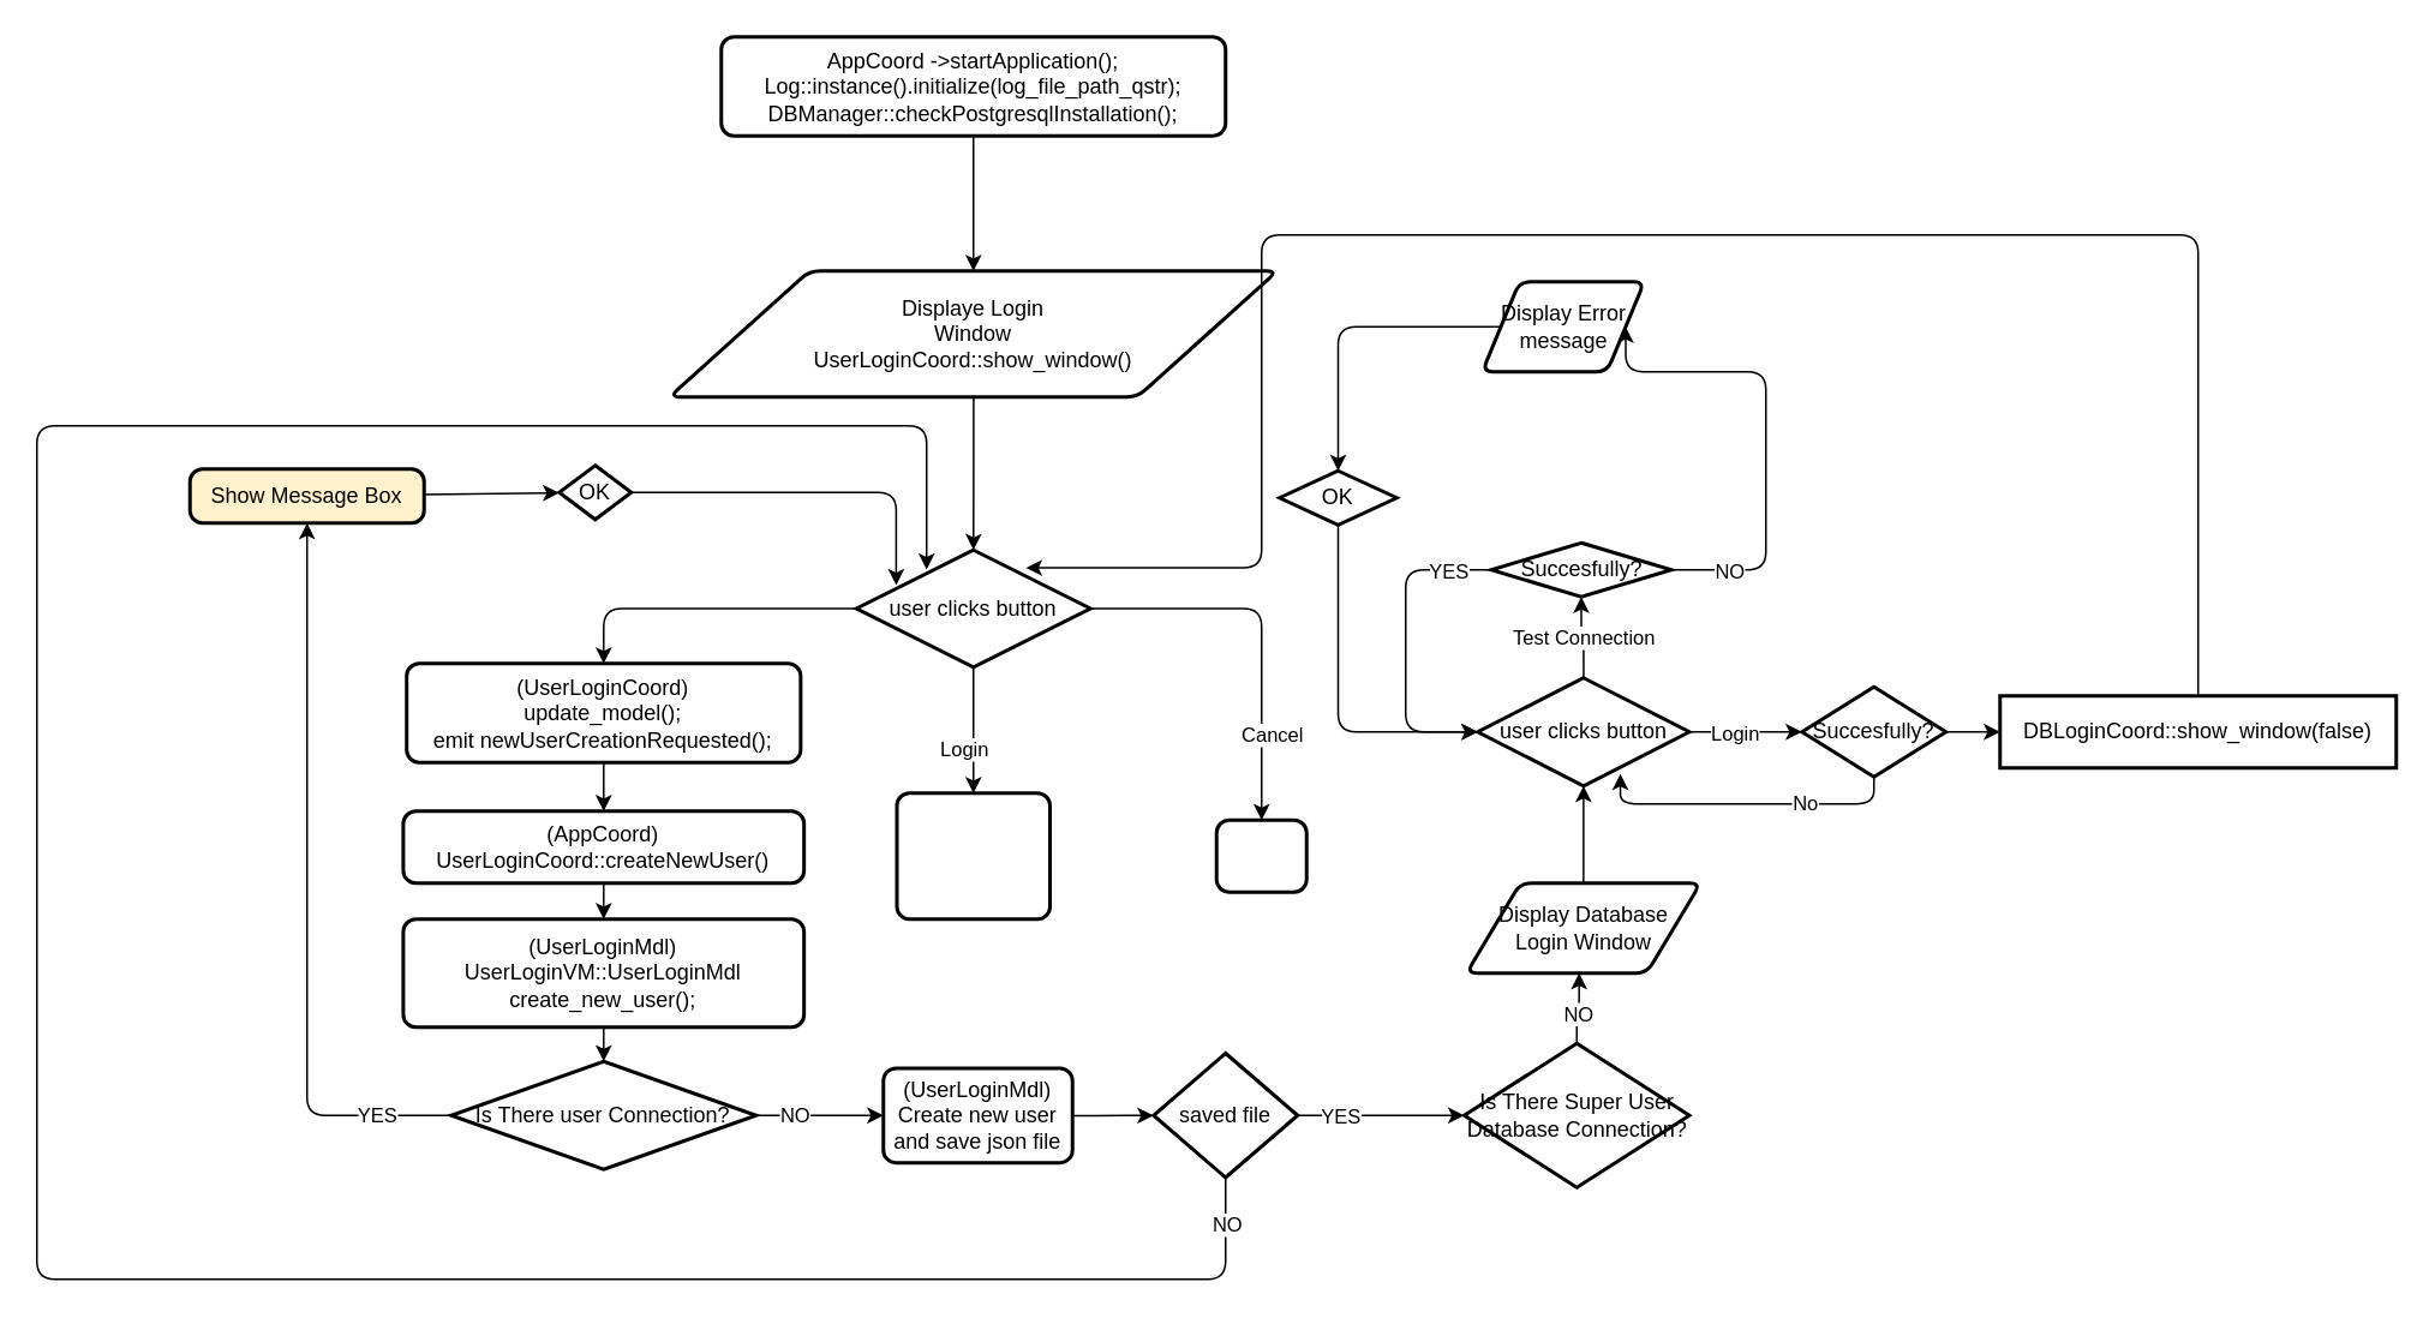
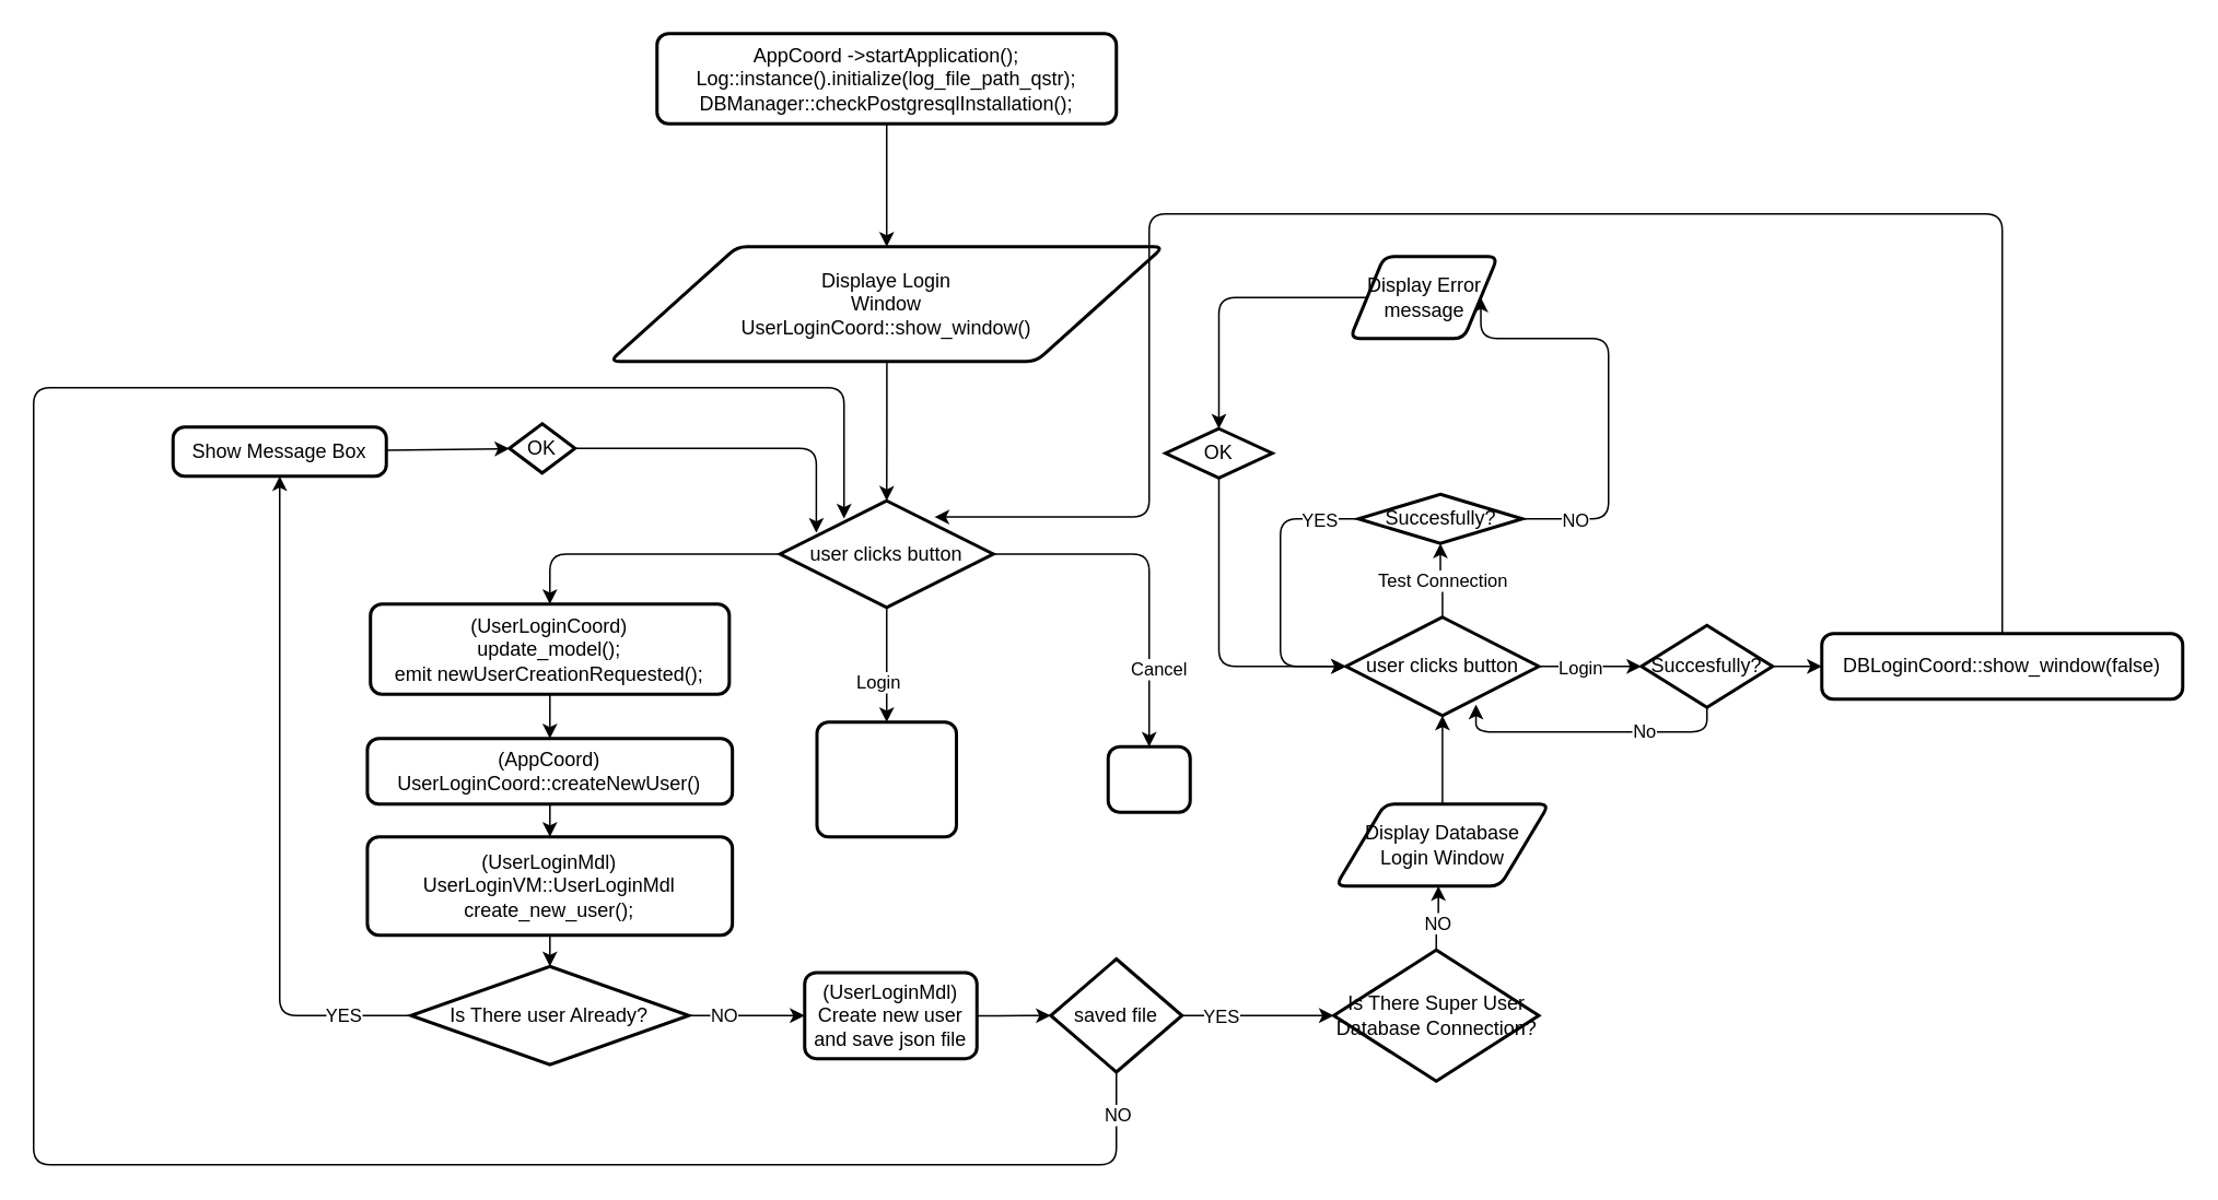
  <mxCell id="0" />
  <mxCell id="1" parent="0" />
  <mxCell id="2" style="edgeStyle=orthogonalEdgeStyle;html=1;entryX=0.5;entryY=0;entryDx=0;entryDy=0;entryPerimeter=0;" parent="1" source="3" target="10" edge="1"><mxGeometry relative="1" as="geometry" /></mxCell>
  <mxCell id="3" value="Displaye Login &lt;br&gt;Window&lt;br&gt;UserLoginCoord::show_window()" style="shape=parallelogram;html=1;strokeWidth=2;perimeter=parallelogramPerimeter;whiteSpace=wrap;rounded=1;arcSize=12;size=0.23;" parent="1" vertex="1"><mxGeometry x="371.25" y="150" width="337.5" height="70" as="geometry" /></mxCell>
  <mxCell id="4" style="edgeStyle=orthogonalEdgeStyle;html=1;entryX=0.5;entryY=0;entryDx=0;entryDy=0;" parent="1" source="10" target="12" edge="1"><mxGeometry relative="1" as="geometry"><mxPoint x="360" y="320" as="targetPoint" /></mxGeometry></mxCell>
  <mxCell id="5" value="Create New user" style="edgeLabel;html=1;align=center;verticalAlign=middle;resizable=0;points=[];" parent="4" vertex="1" connectable="0"><mxGeometry x="-0.141" y="1" width="110" height="30" relative="1" as="geometry"><mxPoint x="-83" y="38" as="offset" /></mxGeometry></mxCell>
  <mxCell id="6" style="edgeStyle=orthogonalEdgeStyle;html=1;" parent="1" source="10" target="13" edge="1"><mxGeometry relative="1" as="geometry" /></mxCell>
  <mxCell id="7" value="Login" style="edgeLabel;html=1;align=center;verticalAlign=middle;resizable=0;points=[];" parent="6" vertex="1" connectable="0"><mxGeometry x="-0.44" y="-3" width="50" height="30" relative="1" as="geometry"><mxPoint x="-27" y="11" as="offset" /></mxGeometry></mxCell>
  <mxCell id="8" style="edgeStyle=orthogonalEdgeStyle;html=1;entryX=0.5;entryY=0;entryDx=0;entryDy=0;" parent="1" source="10" target="14" edge="1"><mxGeometry relative="1" as="geometry" /></mxCell>
  <mxCell id="9" value="Cancel&lt;br&gt;" style="edgeLabel;html=1;align=center;verticalAlign=middle;resizable=0;points=[];" parent="8" vertex="1" connectable="0"><mxGeometry x="-0.375" y="-4" width="60" height="30" relative="1" as="geometry"><mxPoint x="5" y="51" as="offset" /></mxGeometry></mxCell>
  <mxCell id="10" value="user clicks button" style="strokeWidth=2;html=1;shape=mxgraph.flowchart.decision;whiteSpace=wrap;" parent="1" vertex="1"><mxGeometry x="475" y="305" width="130" height="65" as="geometry" /></mxCell>
  <mxCell id="11" style="edgeStyle=orthogonalEdgeStyle;html=1;" parent="1" source="12" target="59" edge="1"><mxGeometry relative="1" as="geometry" /></mxCell>
  <mxCell id="12" value="(UserLoginCoord)&lt;br&gt;update_model();&lt;br&gt;emit newUserCreationRequested();" style="rounded=1;whiteSpace=wrap;html=1;absoluteArcSize=1;arcSize=14;strokeWidth=2;" parent="1" vertex="1"><mxGeometry x="225.31" y="368" width="218.75" height="55" as="geometry" /></mxCell>
  <mxCell id="13" value="" style="rounded=1;whiteSpace=wrap;html=1;absoluteArcSize=1;arcSize=14;strokeWidth=2;" parent="1" vertex="1"><mxGeometry x="497.5" y="440" width="85" height="70" as="geometry" /></mxCell>
  <mxCell id="14" value="" style="rounded=1;whiteSpace=wrap;html=1;absoluteArcSize=1;arcSize=14;strokeWidth=2;" parent="1" vertex="1"><mxGeometry x="675" y="455" width="50" height="40" as="geometry" /></mxCell>
  <mxCell id="15" style="edgeStyle=orthogonalEdgeStyle;html=1;entryX=0.5;entryY=1;entryDx=0;entryDy=0;" parent="1" source="19" target="21" edge="1"><mxGeometry relative="1" as="geometry" /></mxCell>
  <mxCell id="16" value="YES" style="edgeLabel;html=1;align=center;verticalAlign=middle;resizable=0;points=[];" parent="15" vertex="1" connectable="0"><mxGeometry x="-0.801" y="-2" width="50" height="30" relative="1" as="geometry"><mxPoint x="-25" y="-13" as="offset" /></mxGeometry></mxCell>
  <mxCell id="17" value="" style="edgeStyle=orthogonalEdgeStyle;html=1;entryX=0;entryY=0.5;entryDx=0;entryDy=0;" parent="1" source="19" target="25" edge="1"><mxGeometry relative="1" as="geometry"><mxPoint x="475" y="526" as="targetPoint" /></mxGeometry></mxCell>
  <mxCell id="18" value="NO&lt;br&gt;" style="edgeLabel;html=1;align=center;verticalAlign=middle;resizable=0;points=[];" parent="17" vertex="1" connectable="0"><mxGeometry x="-0.323" y="2" width="40" height="30" relative="1" as="geometry"><mxPoint x="-22" y="-13" as="offset" /></mxGeometry></mxCell>
- <mxCell id="19" value="Is There user Connection?" style="strokeWidth=2;html=1;shape=mxgraph.flowchart.decision;whiteSpace=wrap;" parent="1" vertex="1"><mxGeometry x="250" y="589" width="169.38" height="60" as="geometry" /></mxCell>
+ <mxCell id="19" value="Is There user Already?" style="strokeWidth=2;html=1;shape=mxgraph.flowchart.decision;whiteSpace=wrap;" parent="1" vertex="1"><mxGeometry x="250" y="589" width="169.38" height="60" as="geometry" /></mxCell>
  <mxCell id="20" style="edgeStyle=none;html=1;" parent="1" source="21" target="23" edge="1"><mxGeometry relative="1" as="geometry" /></mxCell>
- <mxCell id="21" value="Show Message Box" style="rounded=1;whiteSpace=wrap;html=1;absoluteArcSize=1;arcSize=14;strokeWidth=2;fillColor=#fff2cc;" parent="1" vertex="1"><mxGeometry x="105" y="260" width="130" height="30" as="geometry" /></mxCell>
+ <mxCell id="21" value="Show Message Box" style="rounded=1;whiteSpace=wrap;html=1;absoluteArcSize=1;arcSize=14;strokeWidth=2;" parent="1" vertex="1"><mxGeometry x="105" y="260" width="130" height="30" as="geometry" /></mxCell>
  <mxCell id="22" style="edgeStyle=orthogonalEdgeStyle;html=1;entryX=0.17;entryY=0.3;entryDx=0;entryDy=0;entryPerimeter=0;" parent="1" source="23" target="10" edge="1"><mxGeometry relative="1" as="geometry" /></mxCell>
  <mxCell id="23" value="OK" style="strokeWidth=2;html=1;shape=mxgraph.flowchart.decision;whiteSpace=wrap;" parent="1" vertex="1"><mxGeometry x="310" y="258" width="40" height="30" as="geometry" /></mxCell>
  <mxCell id="24" style="edgeStyle=orthogonalEdgeStyle;html=1;entryX=0;entryY=0.5;entryDx=0;entryDy=0;entryPerimeter=0;" parent="1" source="25" target="30" edge="1"><mxGeometry relative="1" as="geometry" /></mxCell>
  <mxCell id="25" value="(UserLoginMdl)&lt;br&gt;Create new user and save json file" style="rounded=1;whiteSpace=wrap;html=1;absoluteArcSize=1;arcSize=14;strokeWidth=2;" parent="1" vertex="1"><mxGeometry x="490" y="592.75" width="105" height="52.5" as="geometry" /></mxCell>
  <mxCell id="26" style="edgeStyle=orthogonalEdgeStyle;html=1;entryX=0.3;entryY=0.167;entryDx=0;entryDy=0;entryPerimeter=0;fontStyle=1;exitX=0.5;exitY=1;exitDx=0;exitDy=0;exitPerimeter=0;" parent="1" source="30" target="10" edge="1"><mxGeometry relative="1" as="geometry"><mxPoint x="675" y="635" as="sourcePoint" /><mxPoint x="530" y="303.73" as="targetPoint" /><Array as="points"><mxPoint x="680" y="710" /><mxPoint x="20" y="710" /><mxPoint x="20" y="236" /><mxPoint x="514" y="236" /></Array></mxGeometry></mxCell>
  <mxCell id="27" value="NO" style="edgeLabel;html=1;align=center;verticalAlign=middle;resizable=0;points=[];" parent="26" vertex="1" connectable="0"><mxGeometry x="-0.991" relative="1" as="geometry"><mxPoint y="18" as="offset" /></mxGeometry></mxCell>
  <mxCell id="28" value="" style="edgeStyle=orthogonalEdgeStyle;html=1;" parent="1" source="30" target="33" edge="1"><mxGeometry relative="1" as="geometry" /></mxCell>
  <mxCell id="29" value="YES" style="edgeLabel;html=1;align=center;verticalAlign=middle;resizable=0;points=[];" parent="28" vertex="1" connectable="0"><mxGeometry x="-0.678" y="-2" relative="1" as="geometry"><mxPoint x="8" y="-2" as="offset" /></mxGeometry></mxCell>
  <mxCell id="30" value="saved file" style="strokeWidth=2;html=1;shape=mxgraph.flowchart.decision;whiteSpace=wrap;" parent="1" vertex="1"><mxGeometry x="640" y="584.5" width="80" height="69" as="geometry" /></mxCell>
  <mxCell id="31" style="edgeStyle=orthogonalEdgeStyle;html=1;entryX=0.481;entryY=1;entryDx=0;entryDy=0;entryPerimeter=0;" parent="1" source="33" target="35" edge="1"><mxGeometry relative="1" as="geometry" /></mxCell>
  <mxCell id="32" value="NO" style="edgeLabel;html=1;align=center;verticalAlign=middle;resizable=0;points=[];" parent="31" vertex="1" connectable="0"><mxGeometry x="-0.686" relative="1" as="geometry"><mxPoint y="-11" as="offset" /></mxGeometry></mxCell>
  <mxCell id="33" value="Is There Super User Database Connection?" style="strokeWidth=2;html=1;shape=mxgraph.flowchart.decision;whiteSpace=wrap;" parent="1" vertex="1"><mxGeometry x="812.5" y="579" width="125" height="80" as="geometry" /></mxCell>
  <mxCell id="34" style="edgeStyle=orthogonalEdgeStyle;html=1;entryX=0.5;entryY=1;entryDx=0;entryDy=0;entryPerimeter=0;" parent="1" source="35" target="40" edge="1"><mxGeometry relative="1" as="geometry" /></mxCell>
  <mxCell id="35" value="Display Database&lt;br&gt;Login Window" style="shape=parallelogram;html=1;strokeWidth=2;perimeter=parallelogramPerimeter;whiteSpace=wrap;rounded=1;arcSize=12;size=0.23;" parent="1" vertex="1"><mxGeometry x="813.75" y="490" width="130" height="50" as="geometry" /></mxCell>
  <mxCell id="36" style="edgeStyle=orthogonalEdgeStyle;html=1;entryX=0.5;entryY=1;entryDx=0;entryDy=0;entryPerimeter=0;" parent="1" source="40" target="45" edge="1"><mxGeometry relative="1" as="geometry"><mxPoint x="835" y="346" as="targetPoint" /></mxGeometry></mxCell>
  <mxCell id="37" value="Test Connection" style="edgeLabel;html=1;align=center;verticalAlign=middle;resizable=0;points=[];" parent="36" vertex="1" connectable="0"><mxGeometry x="-0.416" y="1" relative="1" as="geometry"><mxPoint x="1" y="-9" as="offset" /></mxGeometry></mxCell>
  <mxCell id="38" style="edgeStyle=orthogonalEdgeStyle;html=1;" parent="1" source="40" target="53" edge="1"><mxGeometry relative="1" as="geometry"><mxPoint x="1000" y="416" as="targetPoint" /></mxGeometry></mxCell>
  <mxCell id="39" value="Login" style="edgeLabel;html=1;align=center;verticalAlign=middle;resizable=0;points=[];" parent="38" vertex="1" connectable="0"><mxGeometry x="-0.215" relative="1" as="geometry"><mxPoint as="offset" /></mxGeometry></mxCell>
  <mxCell id="40" value="user clicks button" style="strokeWidth=2;html=1;shape=mxgraph.flowchart.decision;whiteSpace=wrap;" parent="1" vertex="1"><mxGeometry x="820" y="376" width="117.5" height="60" as="geometry" /></mxCell>
  <mxCell id="41" style="edgeStyle=orthogonalEdgeStyle;html=1;entryX=0;entryY=0.5;entryDx=0;entryDy=0;entryPerimeter=0;" parent="1" source="45" target="40" edge="1"><mxGeometry relative="1" as="geometry"><mxPoint x="750" y="421" as="targetPoint" /><Array as="points"><mxPoint x="780" y="316" /><mxPoint x="780" y="406" /></Array></mxGeometry></mxCell>
  <mxCell id="42" value="YES" style="edgeLabel;html=1;align=center;verticalAlign=middle;resizable=0;points=[];" parent="41" vertex="1" connectable="0"><mxGeometry x="-0.853" relative="1" as="geometry"><mxPoint x="-11" as="offset" /></mxGeometry></mxCell>
  <mxCell id="43" style="edgeStyle=orthogonalEdgeStyle;html=1;entryX=1;entryY=0.5;entryDx=0;entryDy=0;exitX=1;exitY=0.5;exitDx=0;exitDy=0;exitPerimeter=0;" parent="1" source="45" target="47" edge="1"><mxGeometry relative="1" as="geometry"><mxPoint x="830" y="231" as="targetPoint" /><Array as="points"><mxPoint x="980" y="316" /><mxPoint x="980" y="206" /></Array></mxGeometry></mxCell>
  <mxCell id="44" value="NO" style="edgeLabel;html=1;align=center;verticalAlign=middle;resizable=0;points=[];" parent="43" vertex="1" connectable="0"><mxGeometry x="-0.894" y="-2" relative="1" as="geometry"><mxPoint x="18" y="-2" as="offset" /></mxGeometry></mxCell>
  <mxCell id="45" value="Succesfully?" style="strokeWidth=2;html=1;shape=mxgraph.flowchart.decision;whiteSpace=wrap;" parent="1" vertex="1"><mxGeometry x="827.5" y="301" width="100" height="30" as="geometry" /></mxCell>
  <mxCell id="46" style="edgeStyle=orthogonalEdgeStyle;html=1;entryX=0.5;entryY=0;entryDx=0;entryDy=0;entryPerimeter=0;" parent="1" source="47" target="49" edge="1"><mxGeometry relative="1" as="geometry" /></mxCell>
  <mxCell id="47" value="Display Error message" style="shape=parallelogram;html=1;strokeWidth=2;perimeter=parallelogramPerimeter;whiteSpace=wrap;rounded=1;arcSize=12;size=0.23;" parent="1" vertex="1"><mxGeometry x="822.5" y="156" width="90" height="50" as="geometry" /></mxCell>
  <mxCell id="48" style="edgeStyle=orthogonalEdgeStyle;html=1;exitX=0.5;exitY=1;exitDx=0;exitDy=0;exitPerimeter=0;entryX=0;entryY=0.5;entryDx=0;entryDy=0;entryPerimeter=0;" parent="1" source="49" target="40" edge="1"><mxGeometry relative="1" as="geometry"><mxPoint x="743" y="331" as="sourcePoint" /><Array as="points"><mxPoint x="743" y="406" /></Array><mxPoint x="760" y="451" as="targetPoint" /></mxGeometry></mxCell>
  <mxCell id="49" value="OK" style="strokeWidth=2;html=1;shape=mxgraph.flowchart.decision;whiteSpace=wrap;" parent="1" vertex="1"><mxGeometry x="710" y="261" width="65" height="30" as="geometry" /></mxCell>
  <mxCell id="50" style="edgeStyle=orthogonalEdgeStyle;html=1;entryX=0.674;entryY=0.888;entryDx=0;entryDy=0;entryPerimeter=0;exitX=0.5;exitY=1;exitDx=0;exitDy=0;exitPerimeter=0;" parent="1" source="53" target="40" edge="1"><mxGeometry relative="1" as="geometry"><Array as="points"><mxPoint x="1040" y="446" /><mxPoint x="899" y="446" /></Array></mxGeometry></mxCell>
  <mxCell id="51" value="No" style="edgeLabel;html=1;align=center;verticalAlign=middle;resizable=0;points=[];" parent="50" vertex="1" connectable="0"><mxGeometry x="-0.371" y="-1" relative="1" as="geometry"><mxPoint as="offset" /></mxGeometry></mxCell>
  <mxCell id="52" style="edgeStyle=orthogonalEdgeStyle;html=1;entryX=0;entryY=0.5;entryDx=0;entryDy=0;" parent="1" source="53" target="55" edge="1"><mxGeometry relative="1" as="geometry" /></mxCell>
  <mxCell id="53" value="Succesfully?" style="strokeWidth=2;html=1;shape=mxgraph.flowchart.decision;whiteSpace=wrap;" parent="1" vertex="1"><mxGeometry x="1000" y="381" width="80" height="50" as="geometry" /></mxCell>
  <mxCell id="54" style="edgeStyle=orthogonalEdgeStyle;html=1;entryX=0.724;entryY=0.152;entryDx=0;entryDy=0;entryPerimeter=0;" edge="1" parent="1" source="55" target="10"><mxGeometry relative="1" as="geometry"><mxPoint x="1200" y="110" as="targetPoint" /><Array as="points"><mxPoint x="1220" y="130" /><mxPoint x="700" y="130" /><mxPoint x="700" y="315" /></Array></mxGeometry></mxCell>
- <mxCell id="55" value="DBLoginCoord::show_window(false)&lt;br&gt;" style="whiteSpace=wrap;html=1;absoluteArcSize=1;arcSize=14;strokeWidth=2;rounded=0;" parent="1" vertex="1"><mxGeometry x="1110" y="386" width="220" height="40" as="geometry" /></mxCell>
+ <mxCell id="55" value="DBLoginCoord::show_window(false)&lt;br&gt;" style="rounded=1;whiteSpace=wrap;html=1;absoluteArcSize=1;arcSize=14;strokeWidth=2;" parent="1" vertex="1"><mxGeometry x="1110" y="386" width="220" height="40" as="geometry" /></mxCell>
  <mxCell id="56" style="edgeStyle=none;html=1;" parent="1" source="57" target="3" edge="1"><mxGeometry relative="1" as="geometry" /></mxCell>
  <mxCell id="57" value="AppCoord -&amp;gt;startApplication();&lt;br&gt;Log::instance().initialize(log_file_path_qstr);&lt;br&gt;DBManager::checkPostgresqlInstallation();" style="rounded=1;whiteSpace=wrap;html=1;absoluteArcSize=1;arcSize=14;strokeWidth=2;" parent="1" vertex="1"><mxGeometry x="400" y="20" width="280" height="55" as="geometry" /></mxCell>
  <mxCell id="58" style="edgeStyle=orthogonalEdgeStyle;html=1;entryX=0.5;entryY=0;entryDx=0;entryDy=0;" parent="1" source="59" target="61" edge="1"><mxGeometry relative="1" as="geometry" /></mxCell>
  <mxCell id="59" value="(AppCoord)&lt;br&gt;UserLoginCoord::createNewUser()" style="rounded=1;whiteSpace=wrap;html=1;absoluteArcSize=1;arcSize=14;strokeWidth=2;" parent="1" vertex="1"><mxGeometry x="223.44" y="450" width="222.5" height="40" as="geometry" /></mxCell>
  <mxCell id="60" style="edgeStyle=orthogonalEdgeStyle;html=1;entryX=0.5;entryY=0;entryDx=0;entryDy=0;entryPerimeter=0;" parent="1" source="61" target="19" edge="1"><mxGeometry relative="1" as="geometry" /></mxCell>
  <mxCell id="61" value="(UserLoginMdl)&lt;br&gt;UserLoginVM::UserLoginMdl&lt;br&gt;create_new_user();" style="rounded=1;whiteSpace=wrap;html=1;absoluteArcSize=1;arcSize=14;strokeWidth=2;" parent="1" vertex="1"><mxGeometry x="223.44" y="510" width="222.5" height="60" as="geometry" /></mxCell>
